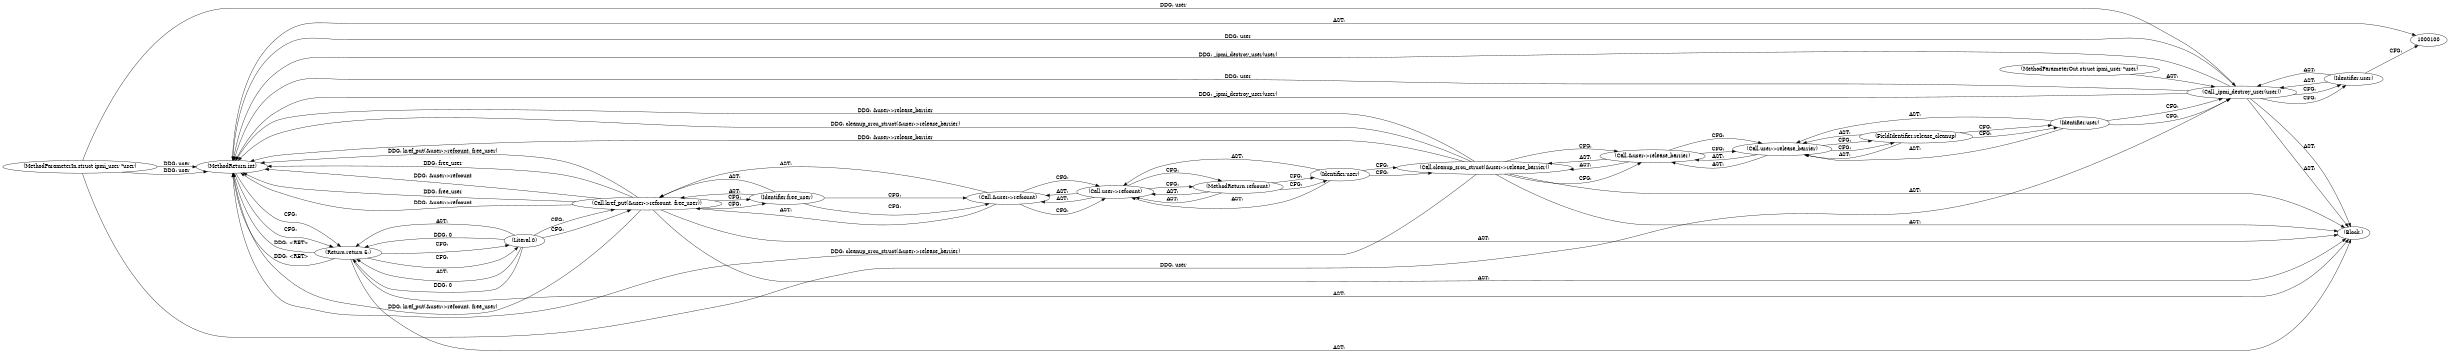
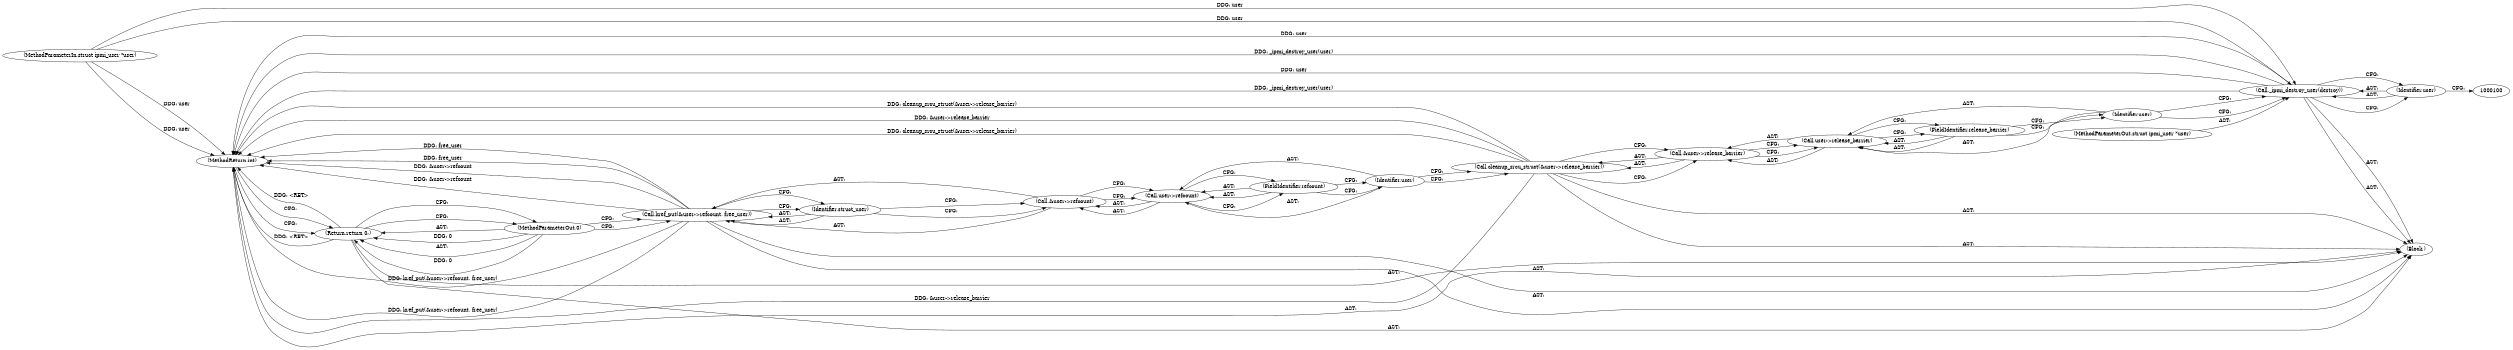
  digraph {
    rankdir=LR
    n1 [label="(MethodReturn,int)"]
-   n2 [label="(Return,return 5;)"]
+   n2 [label="(Return,return 0;)"]
    1000100
    n4 [label="(Block,)"]
-   n5 [label="(Literal,0)"]
+   n5 [label="(MethodParameterOut,0)"]
    n6 [label="(MethodParameterIn,struct ipmi_user *user)"]
-   n7 [label="(Call,_ipmi_destroy_user(user))"]
+   n7 [label="(Call,_ipmi_destroy_user(destroy))"]
    n8 [label="(Identifier,user)"]
    n9 [label="(MethodParameterOut,struct ipmi_user *user)"]
    n10 [label="(Call,cleanup_srcu_struct(&user->release_barrier))"]
    n11 [label="(Call,&user->release_barrier)"]
    n12 [label="(Call,user->release_barrier)"]
-   n13 [label="(FieldIdentifier,release_cleanup)"]
+   n13 [label="(FieldIdentifier,release_barrier)"]
    n14 [label="(Identifier,user)"]
    n15 [label="(Call,&user->refcount)"]
    n16 [label="(Call,user->refcount)"]
    n17 [label="(Call,kref_put(&user->refcount, free_user))"]
-   n18 [label="(MethodReturn,refcount)"]
-   n19 [label="(Identifier,free_user)"]
+   n18 [label="(FieldIdentifier,refcount)"]
+   n19 [label="(Identifier,struct_user)"]
    n20 [label="(Identifier,user)"]
    n1 -> n2 [label="CFG: "]
    n1 -> n2 [label="CFG: "]
-   n1 -> 1000100 [label="AST: "]
+   n1 -> n4 [label="AST: "]
    n2 -> n1 [label="DDG: <RET>"]
    n2 -> n1 [label="DDG: <RET>"]
    n2 -> n4 [label="AST: "]
    n2 -> n4 [label="AST: "]
    n2 -> n5 [label="CFG: "]
    n2 -> n5 [label="CFG: "]
    n5 -> n2 [label="AST: "]
    n5 -> n2 [label="DDG: 0"]
    n5 -> n2 [label="AST: "]
    n5 -> n2 [label="DDG: 0"]
    n5 -> n17 [label="CFG: "]
    n5 -> n17 [label="CFG: "]
    n6 -> n1 [label="DDG: user"]
    n6 -> n1 [label="DDG: user"]
    n6 -> n7 [label="DDG: user"]
    n6 -> n7 [label="DDG: user"]
    n7 -> n1 [label="DDG: user"]
    n7 -> n1 [label="DDG: _ipmi_destroy_user(user)"]
    n7 -> n1 [label="DDG: user"]
    n7 -> n1 [label="DDG: _ipmi_destroy_user(user)"]
    n7 -> n4 [label="AST: "]
    n7 -> n4 [label="AST: "]
    n7 -> n8 [label="CFG: "]
    n7 -> n8 [label="CFG: "]
    n8 -> 1000100 [label="CFG: "]
    n8 -> n7 [label="AST: "]
    n8 -> n7 [label="AST: "]
    n9 -> n7 [label="AST: "]
    n10 -> n1 [label="DDG: cleanup_srcu_struct(&user->release_barrier)"]
    n10 -> n1 [label="DDG: &user->release_barrier"]
    n10 -> n1 [label="DDG: cleanup_srcu_struct(&user->release_barrier)"]
    n10 -> n1 [label="DDG: &user->release_barrier"]
    n10 -> n4 [label="AST: "]
    n10 -> n4 [label="AST: "]
    n10 -> n11 [label="CFG: "]
    n10 -> n11 [label="CFG: "]
    n11 -> n10 [label="AST: "]
    n11 -> n10 [label="AST: "]
    n11 -> n12 [label="CFG: "]
    n11 -> n12 [label="CFG: "]
    n12 -> n11 [label="AST: "]
    n12 -> n11 [label="AST: "]
    n12 -> n13 [label="CFG: "]
    n12 -> n13 [label="CFG: "]
    n13 -> n12 [label="AST: "]
    n13 -> n12 [label="AST: "]
    n13 -> n14 [label="CFG: "]
    n13 -> n14 [label="CFG: "]
    n14 -> n7 [label="CFG: "]
    n14 -> n7 [label="CFG: "]
    n14 -> n12 [label="AST: "]
    n14 -> n12 [label="AST: "]
    n15 -> n16 [label="CFG: "]
    n15 -> n16 [label="CFG: "]
    n15 -> n17 [label="AST: "]
    n15 -> n17 [label="AST: "]
    n16 -> n15 [label="AST: "]
    n16 -> n15 [label="AST: "]
    n16 -> n18 [label="CFG: "]
    n16 -> n18 [label="CFG: "]
    n17 -> n1 [label="DDG: free_user"]
    n17 -> n1 [label="DDG: &user->refcount"]
    n17 -> n1 [label="DDG: kref_put(&user->refcount, free_user)"]
    n17 -> n1 [label="DDG: free_user"]
    n17 -> n1 [label="DDG: &user->refcount"]
    n17 -> n1 [label="DDG: kref_put(&user->refcount, free_user)"]
    n17 -> n4 [label="AST: "]
    n17 -> n4 [label="AST: "]
    n17 -> n19 [label="CFG: "]
    n17 -> n19 [label="CFG: "]
    n18 -> n16 [label="AST: "]
    n18 -> n16 [label="AST: "]
    n18 -> n20 [label="CFG: "]
    n18 -> n20 [label="CFG: "]
    n19 -> n15 [label="CFG: "]
    n19 -> n15 [label="CFG: "]
    n19 -> n17 [label="AST: "]
    n19 -> n17 [label="AST: "]
    n20 -> n10 [label="CFG: "]
    n20 -> n10 [label="CFG: "]
    n20 -> n16 [label="AST: "]
    n20 -> n16 [label="AST: "]
  }
